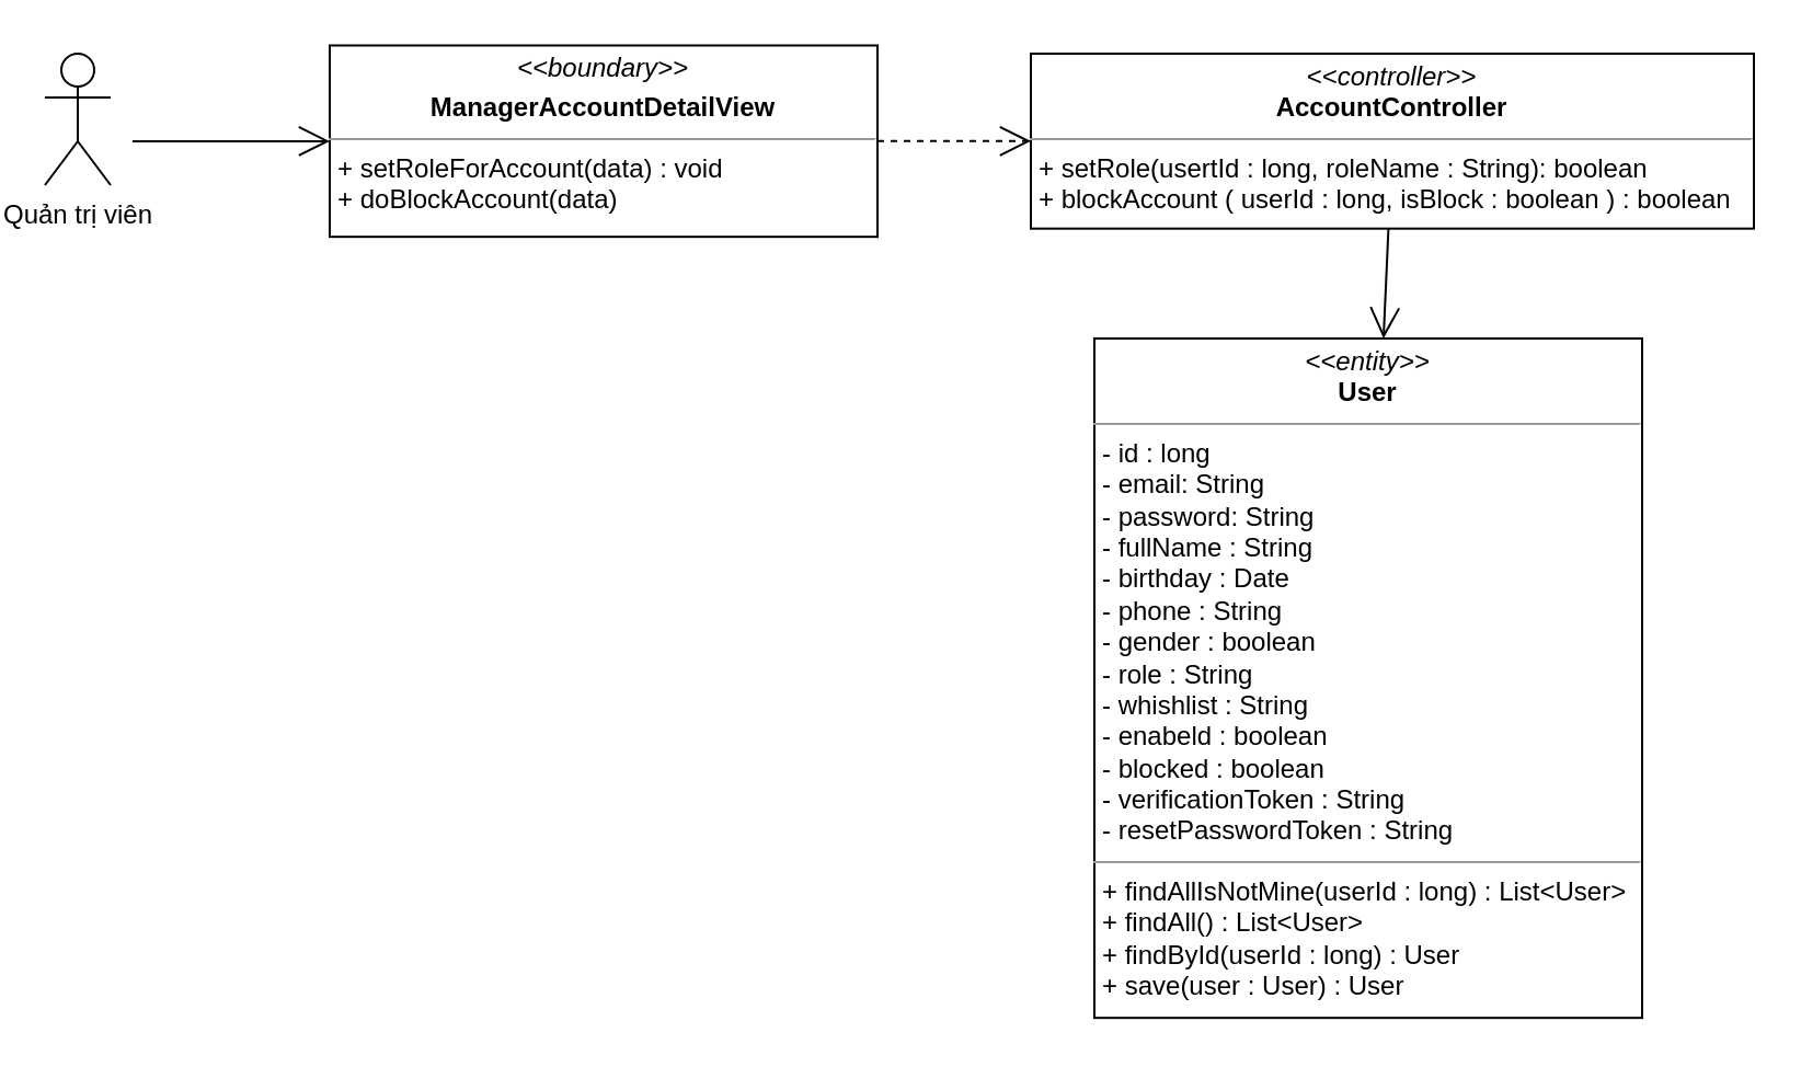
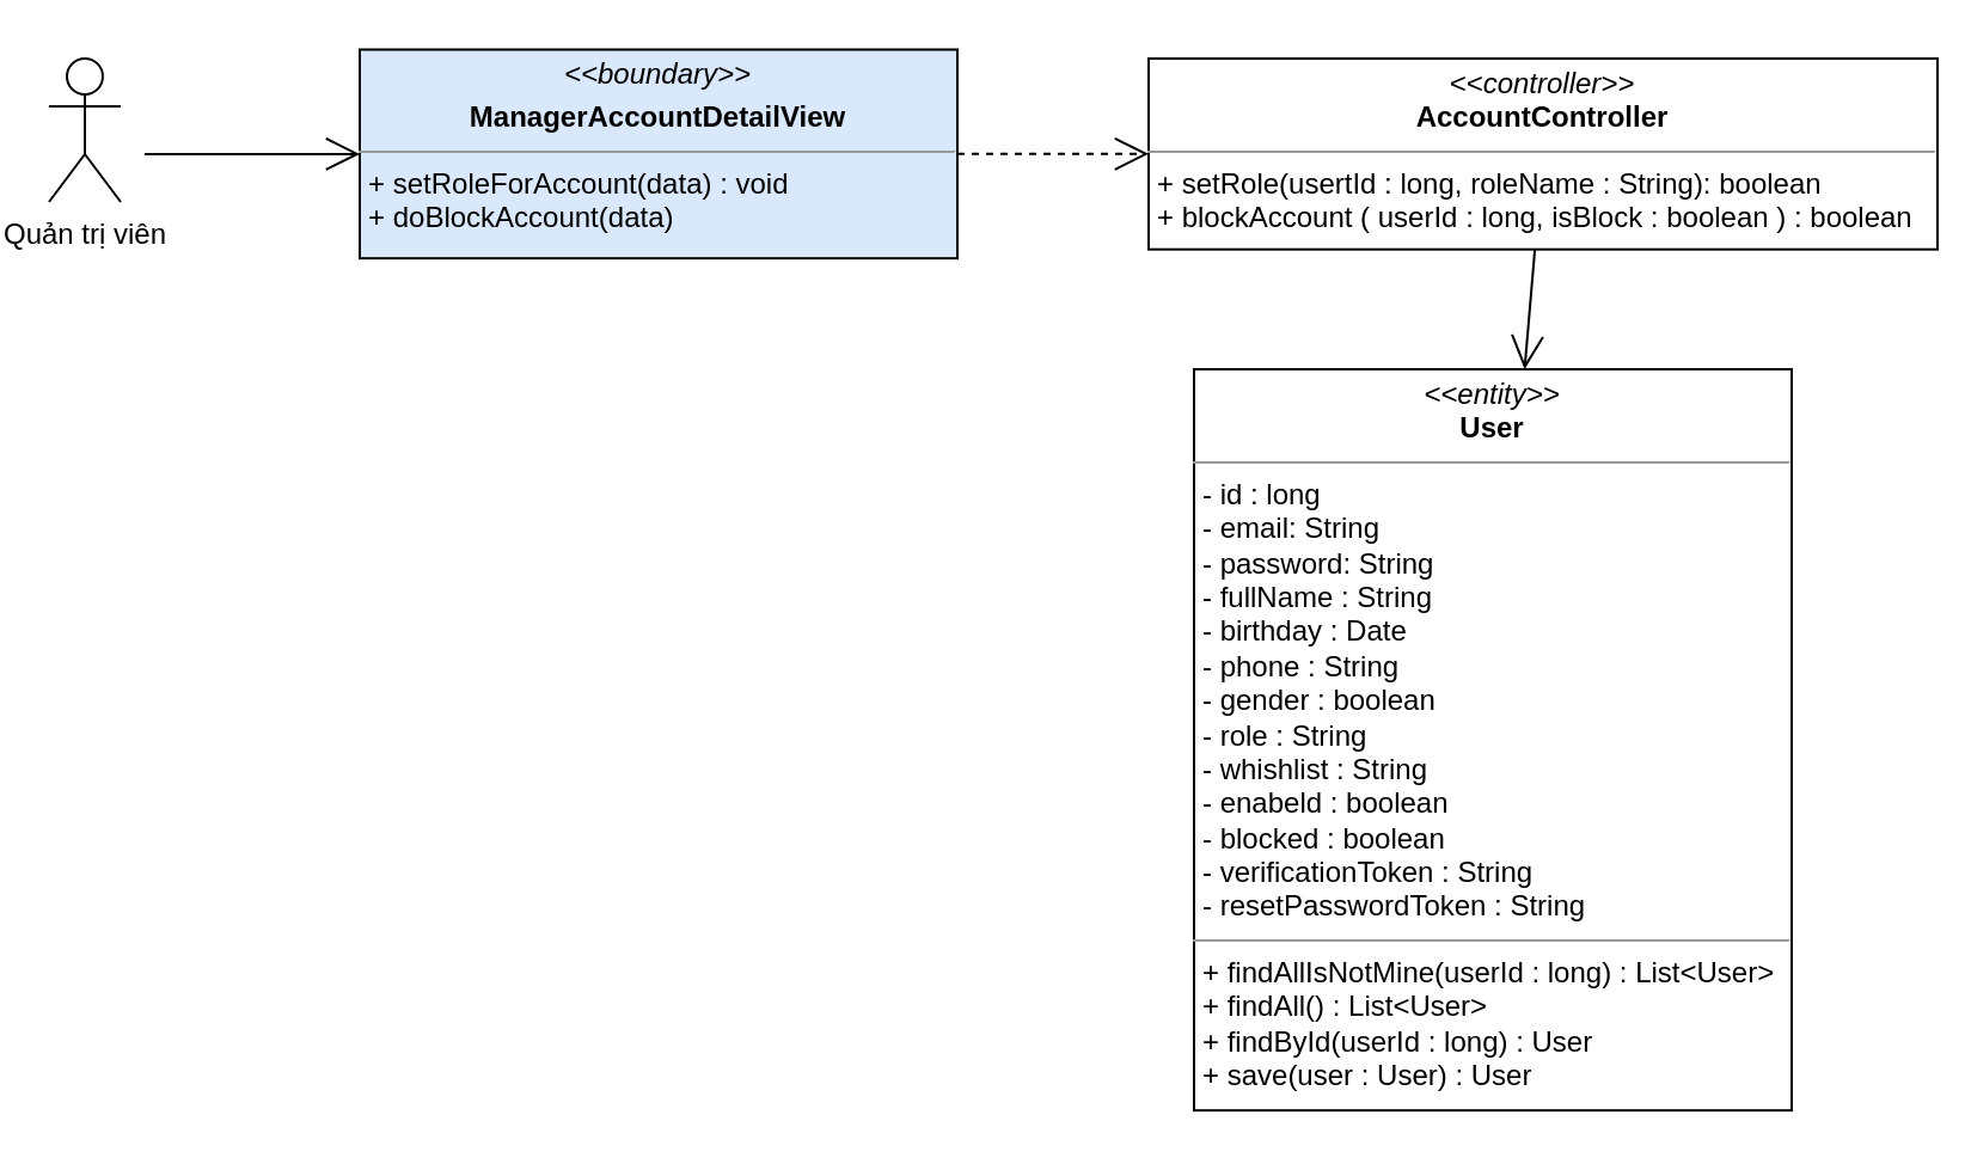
  <mxCell id="0" />
  <mxCell id="1" parent="0" />
- <mxCell id="2" value="&lt;p style=&quot;margin: 0px ; margin-top: 4px ; text-align: center&quot;&gt;&lt;i&gt;&amp;lt;&amp;lt;boundary&amp;gt;&amp;gt;&lt;/i&gt;&lt;/p&gt;&lt;p style=&quot;margin: 0px ; margin-top: 4px ; text-align: center&quot;&gt;&lt;b&gt;ManagerAccountDetailView&lt;/b&gt;&lt;/p&gt;&lt;hr size=&quot;1&quot;&gt;&lt;p style=&quot;margin: 0px ; margin-left: 4px&quot;&gt;&lt;span&gt;+ setRoleForAccount(data) : void&lt;/span&gt;&lt;br&gt;&lt;/p&gt;&lt;p style=&quot;margin: 0px ; margin-left: 4px&quot;&gt;&lt;span&gt;+ doBlockAccount(data)&lt;/span&gt;&lt;/p&gt;" style="verticalAlign=top;align=left;overflow=fill;fontSize=12;fontFamily=Helvetica;html=1;" parent="1" vertex="1"><mxGeometry x="150" y="20.25" width="250" height="87.34" as="geometry" /></mxCell>
+ <mxCell id="2" value="&lt;p style=&quot;margin: 0px ; margin-top: 4px ; text-align: center&quot;&gt;&lt;i&gt;&amp;lt;&amp;lt;boundary&amp;gt;&amp;gt;&lt;/i&gt;&lt;/p&gt;&lt;p style=&quot;margin: 0px ; margin-top: 4px ; text-align: center&quot;&gt;&lt;b&gt;ManagerAccountDetailView&lt;/b&gt;&lt;/p&gt;&lt;hr size=&quot;1&quot;&gt;&lt;p style=&quot;margin: 0px ; margin-left: 4px&quot;&gt;&lt;span&gt;+ setRoleForAccount(data) : void&lt;/span&gt;&lt;br&gt;&lt;/p&gt;&lt;p style=&quot;margin: 0px ; margin-left: 4px&quot;&gt;&lt;span&gt;+ doBlockAccount(data)&lt;/span&gt;&lt;/p&gt;" style="verticalAlign=top;align=left;overflow=fill;fontSize=12;fontFamily=Helvetica;html=1;fillColor=#dae8fc;" parent="1" vertex="1"><mxGeometry x="150" y="20.25" width="250" height="87.34" as="geometry" /></mxCell>
  <mxCell id="3" value="" style="endArrow=open;endFill=1;endSize=12;html=1;entryX=0;entryY=0.5;entryDx=0;entryDy=0;exitX=1;exitY=0.5;exitDx=0;exitDy=0;dashed=1;" parent="1" source="2" target="5" edge="1"><mxGeometry width="160" relative="1" as="geometry"><mxPoint x="541" y="34" as="sourcePoint" /><mxPoint x="560" y="32.67" as="targetPoint" /></mxGeometry></mxCell>
  <mxCell id="4" value="&lt;p style=&quot;margin: 0px ; margin-top: 4px ; text-align: center&quot;&gt;&lt;i&gt;&amp;lt;&amp;lt;entity&amp;gt;&amp;gt;&lt;/i&gt;&lt;br&gt;&lt;b&gt;User&lt;/b&gt;&lt;/p&gt;&lt;hr size=&quot;1&quot;&gt;&lt;p style=&quot;margin: 0px ; margin-left: 4px&quot;&gt;- id : long&lt;/p&gt;&lt;p style=&quot;margin: 0px ; margin-left: 4px&quot;&gt;- email: String&lt;br&gt;- password: String&lt;/p&gt;&lt;p style=&quot;margin: 0px ; margin-left: 4px&quot;&gt;- fullName : String&lt;/p&gt;&lt;p style=&quot;margin: 0px ; margin-left: 4px&quot;&gt;- birthday : Date&lt;/p&gt;&lt;p style=&quot;margin: 0px ; margin-left: 4px&quot;&gt;- phone : String&lt;/p&gt;&lt;p style=&quot;margin: 0px ; margin-left: 4px&quot;&gt;- gender : boolean&lt;/p&gt;&lt;p style=&quot;margin: 0px ; margin-left: 4px&quot;&gt;- role : String&lt;/p&gt;&lt;p style=&quot;margin: 0px ; margin-left: 4px&quot;&gt;- whishlist : String&lt;/p&gt;&lt;p style=&quot;margin: 0px ; margin-left: 4px&quot;&gt;- enabeld : boolean&lt;/p&gt;&lt;p style=&quot;margin: 0px ; margin-left: 4px&quot;&gt;- blocked : boolean&lt;/p&gt;&lt;p style=&quot;margin: 0px ; margin-left: 4px&quot;&gt;- verificationToken : String&lt;/p&gt;&lt;p style=&quot;margin: 0px ; margin-left: 4px&quot;&gt;- resetPasswordToken : String&lt;/p&gt;&lt;hr size=&quot;1&quot;&gt;&lt;p style=&quot;margin: 0px 0px 0px 4px&quot;&gt;+ findAllIsNotMine(userId : long) : List&amp;lt;User&amp;gt;&lt;/p&gt;&lt;p style=&quot;margin: 0px 0px 0px 4px&quot;&gt;+ findAll() : List&amp;lt;User&amp;gt;&lt;/p&gt;&lt;p style=&quot;margin: 0px 0px 0px 4px&quot;&gt;+ findById(userId : long) : User&lt;/p&gt;&lt;p style=&quot;margin: 0px 0px 0px 4px&quot;&gt;+ save(user : User) : User&lt;/p&gt;" style="verticalAlign=top;align=left;overflow=fill;fontSize=12;fontFamily=Helvetica;html=1;" parent="1" vertex="1"><mxGeometry x="499" y="154" width="250" height="310.08" as="geometry" /></mxCell>
- <mxCell id="5" value="&lt;p style=&quot;margin: 0px ; margin-top: 4px ; text-align: center&quot;&gt;&lt;i&gt;&amp;lt;&amp;lt;controller&amp;gt;&amp;gt;&lt;/i&gt;&lt;br&gt;&lt;b&gt;AccountController&lt;/b&gt;&lt;/p&gt;&lt;hr size=&quot;1&quot;&gt;&lt;p style=&quot;margin: 0px ; margin-left: 4px&quot;&gt;+ setRole(usertId : long, roleName : String): boolean&lt;br&gt;&lt;/p&gt;&lt;p style=&quot;margin: 0px ; margin-left: 4px&quot;&gt;+ blockAccount ( userId : long, isBlock : boolean ) : boolean&lt;/p&gt;" style="verticalAlign=top;align=left;overflow=fill;fontSize=12;fontFamily=Helvetica;html=1;" parent="1" vertex="1"><mxGeometry x="470" y="24" width="330" height="79.84" as="geometry" /></mxCell>
+ <mxCell id="5" value="&lt;p style=&quot;margin: 0px ; margin-top: 4px ; text-align: center&quot;&gt;&lt;i&gt;&amp;lt;&amp;lt;controller&amp;gt;&amp;gt;&lt;/i&gt;&lt;br&gt;&lt;b&gt;AccountController&lt;/b&gt;&lt;/p&gt;&lt;hr size=&quot;1&quot;&gt;&lt;p style=&quot;margin: 0px ; margin-left: 4px&quot;&gt;+ setRole(usertId : long, roleName : String): boolean&lt;br&gt;&lt;/p&gt;&lt;p style=&quot;margin: 0px ; margin-left: 4px&quot;&gt;+ blockAccount ( userId : long, isBlock : boolean ) : boolean&lt;/p&gt;" style="verticalAlign=top;align=left;overflow=fill;fontSize=12;fontFamily=Helvetica;html=1;" parent="1" vertex="1"><mxGeometry x="480" y="24" width="330" height="79.84" as="geometry" /></mxCell>
  <mxCell id="6" value="" style="endArrow=open;endFill=1;endSize=12;html=1;" parent="1" source="5" target="4" edge="1"><mxGeometry width="160" relative="1" as="geometry"><mxPoint x="890" y="24" as="sourcePoint" /><mxPoint x="860" y="35.898" as="targetPoint" /></mxGeometry></mxCell>
  <mxCell id="7" value="Quản trị viên&lt;br&gt;" style="shape=umlActor;verticalLabelPosition=bottom;verticalAlign=top;html=1;" parent="1" vertex="1"><mxGeometry x="20" y="24" width="30" height="60" as="geometry" /></mxCell>
  <mxCell id="8" value="" style="endArrow=open;endFill=1;endSize=12;html=1;" parent="1" target="2" edge="1"><mxGeometry width="160" relative="1" as="geometry"><mxPoint x="60" y="64" as="sourcePoint" /><mxPoint x="480" y="94" as="targetPoint" /></mxGeometry></mxCell>
